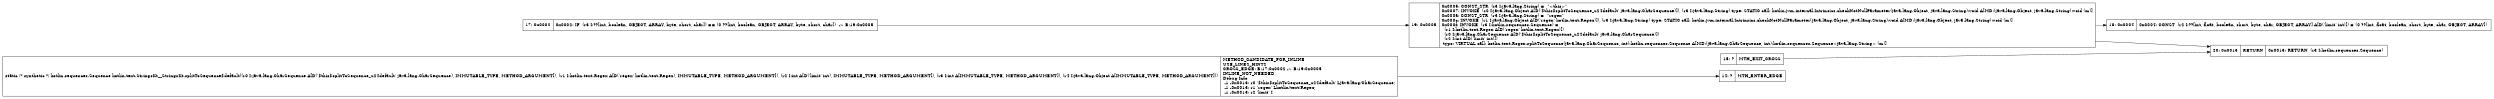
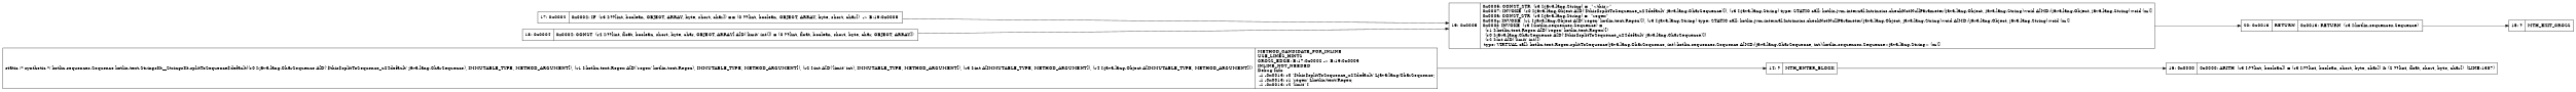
  digraph {
    rankdir=LR
    node [shape=record]
-   n1 [label="{14\:\ ?|MTH_ENTER_EDGE\l}"]
+   n1 [label="{14\:\ ?|MTH_ENTER_BLOCK\l}"]
+   n2 [label="{16\:\ 0x0000|0x0000: ARITH  (r3 I:??[int, boolean]) = (r3 I:??[int, boolean, short, byte, char]) & (2 ??[int, float, short, byte, char])  (LINE:1387)\l}"]
    n3 [label="{17\:\ 0x0002|0x0002: IF  (r3 I:??[int, boolean, OBJECT, ARRAY, byte, short, char]) == (0 ??[int, boolean, OBJECT, ARRAY, byte, short, char])  \-\> B:19:0x0005 \l}"]
    n4 [label="{19\:\ 0x0005|0x0005: CONST_STR  (r3 I:java.lang.String) =  \"\<this\>\" \l0x0007: INVOKE  (r0 I:java.lang.Object A[D('$this$splitToSequence_u24default' java.lang.CharSequence)]), (r3 I:java.lang.String) type: STATIC call: kotlin.jvm.internal.Intrinsics.checkNotNullParameter(java.lang.Object, java.lang.String):void A[MD:(java.lang.Object, java.lang.String):void (m)]\l0x000a: CONST_STR  (r3 I:java.lang.String) =  \"regex\" \l0x000c: INVOKE  (r1 I:java.lang.Object A[D('regex' kotlin.text.Regex)]), (r3 I:java.lang.String) type: STATIC call: kotlin.jvm.internal.Intrinsics.checkNotNullParameter(java.lang.Object, java.lang.String):void A[MD:(java.lang.Object, java.lang.String):void (m)]\l0x000f: INVOKE  (r3 I:kotlin.sequences.Sequence) = \l  (r1 I:kotlin.text.Regex A[D('regex' kotlin.text.Regex)])\l  (r0 I:java.lang.CharSequence A[D('$this$splitToSequence_u24default' java.lang.CharSequence)])\l  (r2 I:int A[D('limit' int)])\l type: VIRTUAL call: kotlin.text.Regex.splitToSequence(java.lang.CharSequence, int):kotlin.sequences.Sequence A[MD:(java.lang.CharSequence, int):kotlin.sequences.Sequence\<java.lang.String\> (m)]\l}"]
    n5 [label="{18\:\ 0x0004|0x0004: CONST  (r2 I:??[int, float, boolean, short, byte, char, OBJECT, ARRAY] A[D('limit' int)]) = (0 ??[int, float, boolean, short, byte, char, OBJECT, ARRAY]) \l}"]
    n6 [label="{20\:\ 0x0013|RETURN\l|0x0013: RETURN  (r3 I:kotlin.sequences.Sequence) \l}"]
    n7 [label="{15\:\ ?|MTH_EXIT_CROSS\l}"]
    n8 [label="{static \/* synthetic *\/ kotlin.sequences.Sequence kotlin.text.StringsKt__StringsKt.splitToSequence$default((r0 I:java.lang.CharSequence A[D('$this$splitToSequence_u24default' java.lang.CharSequence), IMMUTABLE_TYPE, METHOD_ARGUMENT]), (r1 I:kotlin.text.Regex A[D('regex' kotlin.text.Regex), IMMUTABLE_TYPE, METHOD_ARGUMENT]), (r2 I:int A[D('limit' int), IMMUTABLE_TYPE, METHOD_ARGUMENT]), (r3 I:int A[IMMUTABLE_TYPE, METHOD_ARGUMENT]), (r4 I:java.lang.Object A[IMMUTABLE_TYPE, METHOD_ARGUMENT]))  | METHOD_CANDIDATE_FOR_INLINE\lUSE_LINES_HINTS\lCROSS_EDGE: B:17:0x0002 \-\> B:19:0x0005\lINLINE_NOT_NEEDED\lDebug Info:\l  \-1 \-0x0013: r0 '$this$splitToSequence_u24default' Ljava\/lang\/CharSequence;\l  \-1 \-0x0013: r1 'regex' Lkotlin\/text\/Regex;\l  \-1 \-0x0013: r2 'limit' I\l}"]
+   n1 -> n2
    n3 -> n4
    n4 -> n6
-   n4 -> n5
-   n7 -> n6
+   n5 -> n4
+   n6 -> n7
    n8 -> n1
  }
